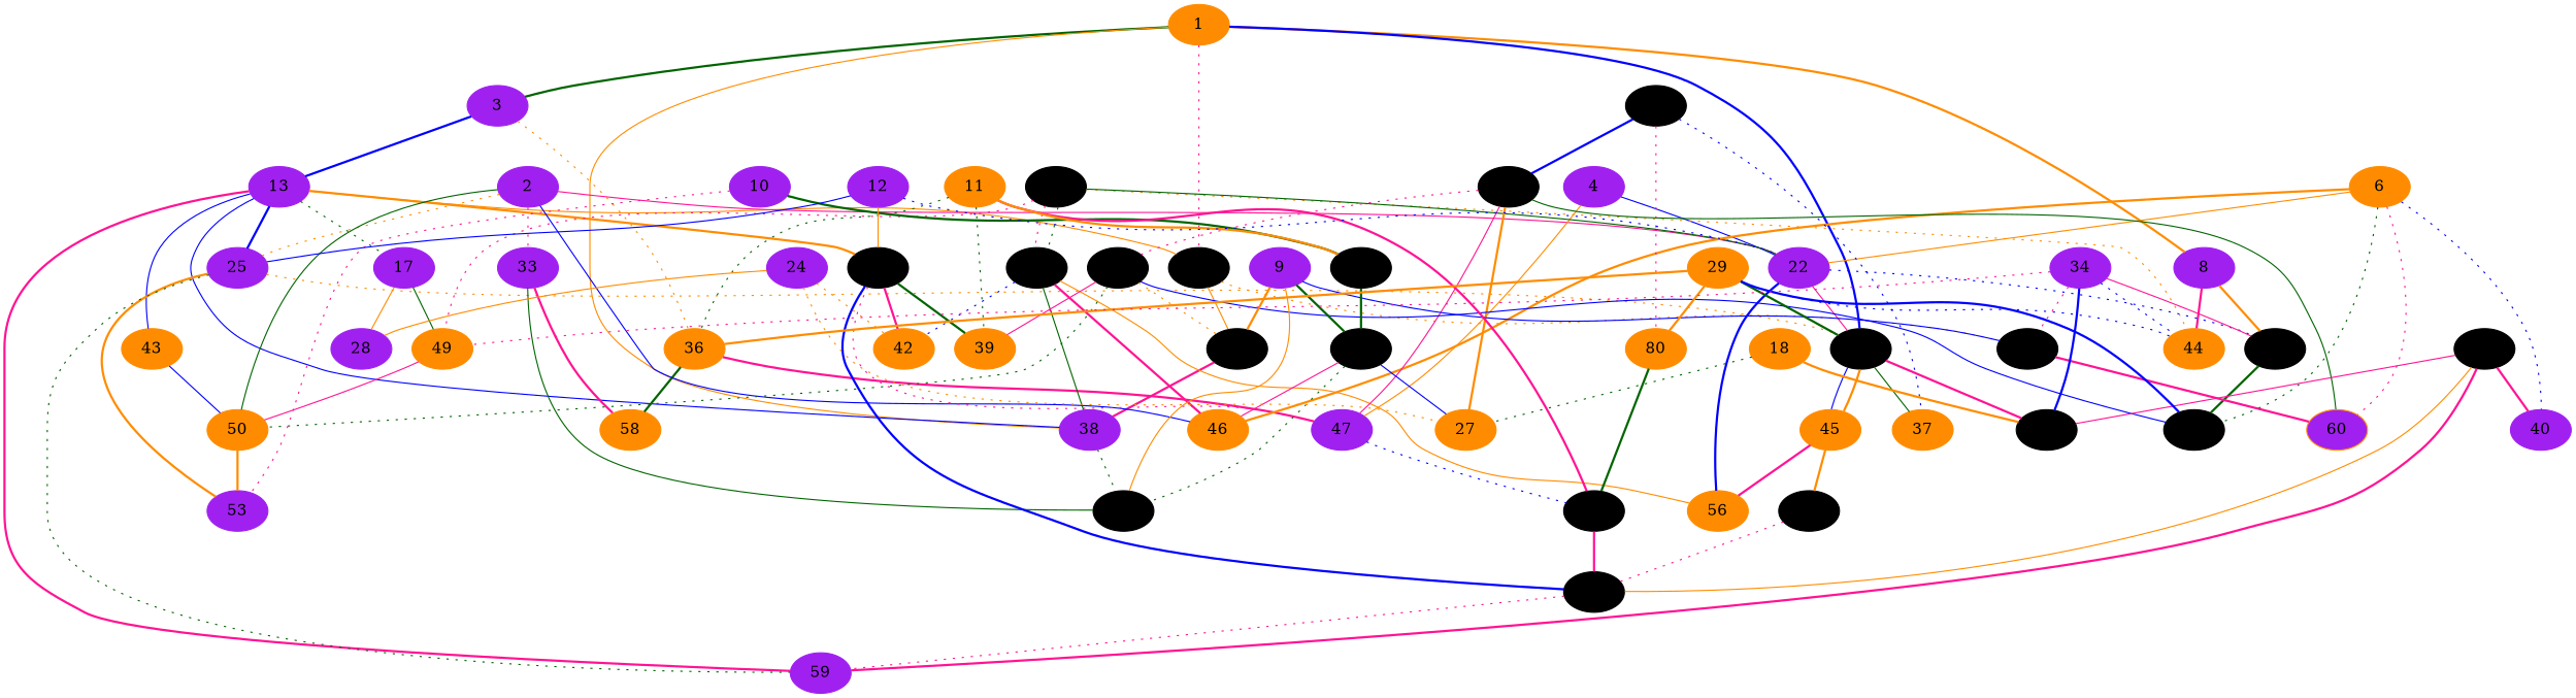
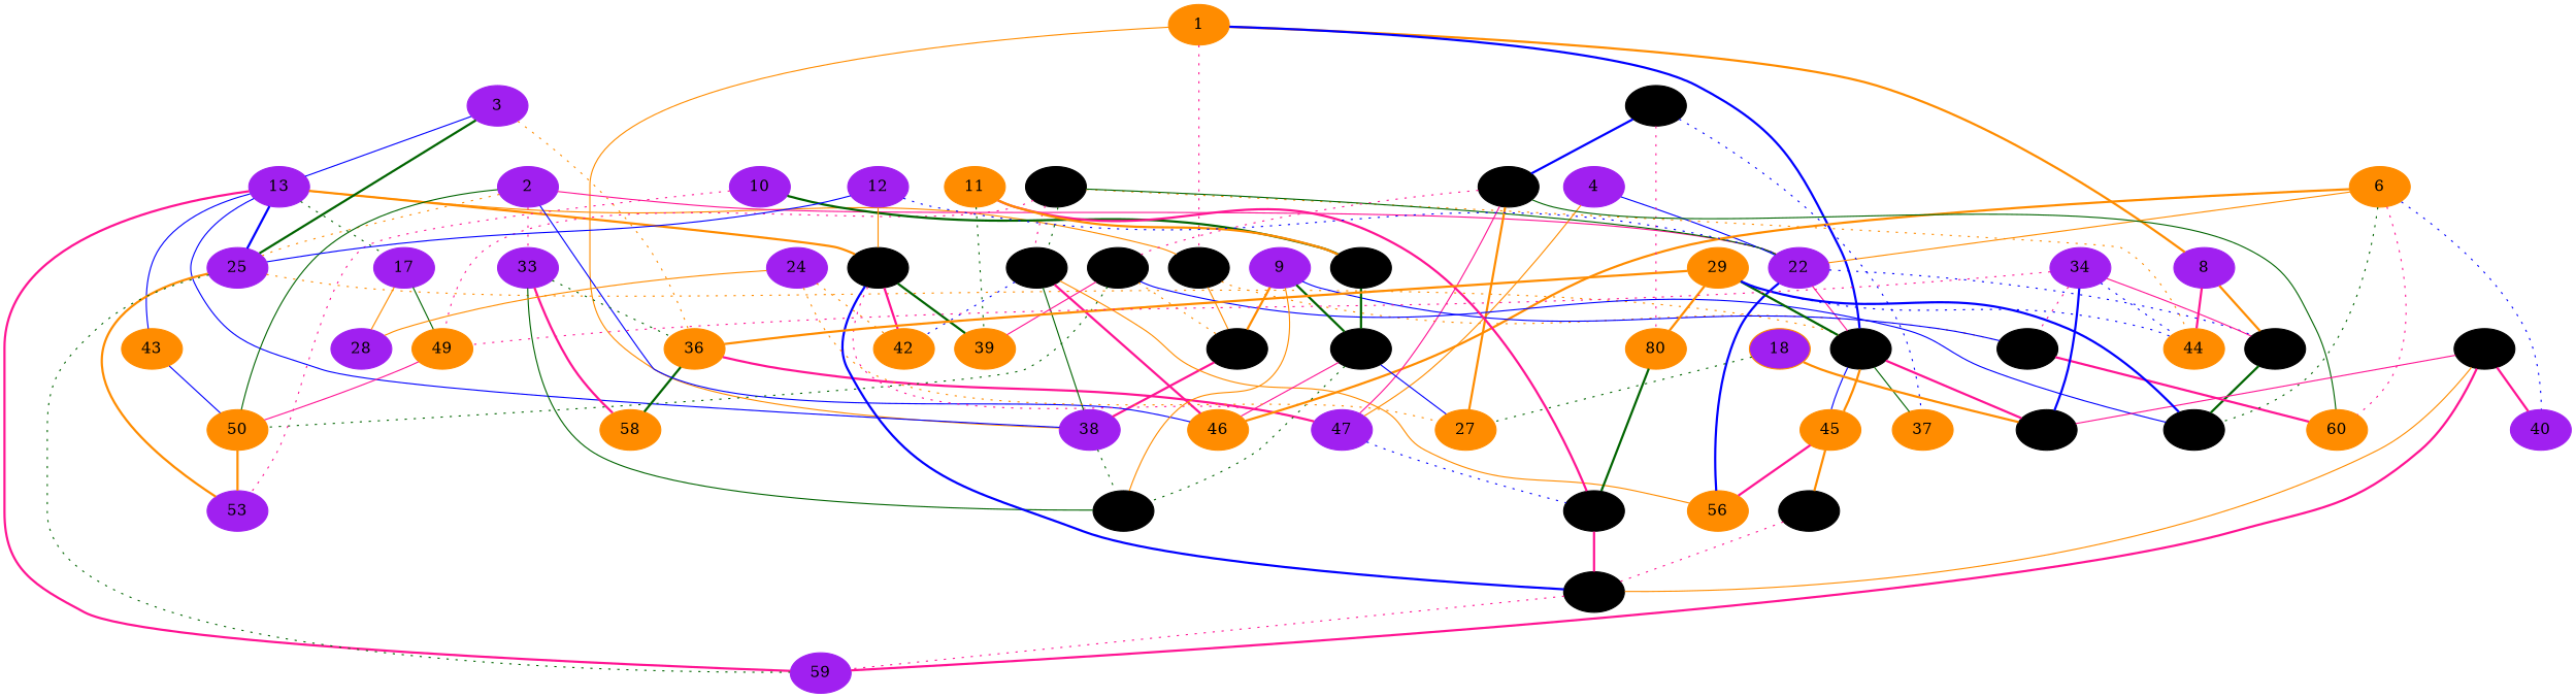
  graph {
    node [color=purple style=filled]
    edge [color=deeppink style=bold]
    3
    1 [color=darkorange]
    8
    21 [color=black]
    31 [color=black]
    38
    13
    36 [color=darkorange]
    44 [color=darkorange]
    35 [color=black]
    32 [color=black]
    41 [color=black]
    37 [color=darkorange]
    57 [color=black]
    45 [color=darkorange]
    55 [color=black]
    2
    25
    33
    46 [color=darkorange]
    50 [color=darkorange]
    22
    4
    47
    53
    59
    58 [color=darkorange]
    14 [color=black]
    17
    43 [color=darkorange]
    56 [color=darkorange]
    51 [color=black]
    5 [color=black]
    26 [color=black]
    49 [color=darkorange]
    42 [color=darkorange]
    6 [color=darkorange]
    40
    54 [color=black]
-   60 [color=darkorange fillcolor=purple]
+   60 [color=darkorange]
    7 [color=black]
    15 [color=black]
    n43 [color=darkorange label=80]
    16 [color=black]
    27 [color=darkorange]
    9
    20 [color=black]
    10
    19 [color=black]
    11 [color=darkorange]
    39 [color=darkorange]
    52 [color=black]
    12
    28
-   18 [color=darkorange]
+   18 [color=darkorange fillcolor=purple]
    23 [color=black]
    24
    29 [color=darkorange]
    48 [color=black]
    34
-   3 -- 13 [color=blue]
+   3 -- 13 [color=blue style=solid]
    3 -- 36 [color=darkorange style=dotted]
-   1 -- 3 [color=darkgreen]
+   25 -- 3 [color=darkgreen]
    1 -- 8 [color=darkorange]
    1 -- 21 [style=dotted]
    1 -- 31 [color=blue]
    1 -- 38 [color=darkorange style=solid]
    8 -- 44
    8 -- 35 [color=darkorange]
    21 -- 32 [color=darkorange style=solid]
    21 -- 41 [color=darkorange style=dotted]
    31 -- 37 [color=darkgreen style=solid]
    31 -- 57
    31 -- 45 [color=blue style=solid]
    31 -- 45 [color=darkorange]
    38 -- 55 [color=darkgreen style=dotted]
    13 -- 21 [color=darkorange style=solid]
    13 -- 38 [color=blue style=solid]
    13 -- 25 [color=blue]
    13 -- 59
    13 -- 14 [color=darkorange]
    13 -- 17 [color=darkgreen style=dotted]
    13 -- 43 [color=blue style=solid]
    36 -- 47
    36 -- 58 [color=darkgreen]
    35 -- 54 [color=darkgreen]
    32 -- 38
    41 -- 60
    45 -- 56
    45 -- 48 [color=darkorange]
    2 -- 25 [color=darkorange style=dotted]
    2 -- 33 [style=dotted]
    2 -- 46 [color=blue style=solid]
    2 -- 50 [color=darkgreen style=solid]
    2 -- 22 [style=solid]
    25 -- 31 [color=darkorange style=dotted]
    25 -- 53 [color=darkorange]
    25 -- 59 [color=darkgreen style=dotted]
-   11 -- 36 [color=darkgreen style=dotted]
+   33 -- 36 [color=darkgreen style=dotted]
    33 -- 55 [color=darkgreen style=solid]
    33 -- 58
    50 -- 53 [color=darkorange]
    22 -- 31 [style=solid]
    22 -- 35 [color=blue style=dotted]
    22 -- 56 [color=blue]
    4 -- 22 [color=blue style=solid]
    4 -- 47 [color=darkorange style=solid]
    47 -- 51 [color=blue style=dotted]
    14 -- 47 [style=dotted]
    14 -- 42
    14 -- 39 [color=darkgreen]
    14 -- 52 [color=blue]
    17 -- 49 [color=darkgreen style=solid]
    17 -- 28 [color=darkorange style=solid]
    43 -- 50 [color=blue style=solid]
    51 -- 52
    5 -- 44 [color=darkorange style=dotted]
    5 -- 22 [color=darkgreen style=solid]
    5 -- 26 [style=dotted]
    5 -- 26 [color=darkgreen style=dotted]
    5 -- 49 [style=dotted]
    26 -- 38 [color=darkgreen style=solid]
    26 -- 46
    26 -- 56 [color=darkorange style=solid]
    26 -- 42 [color=blue style=dotted]
    49 -- 50 [style=solid]
    6 -- 46 [color=darkorange]
    6 -- 22 [color=darkorange style=solid]
    6 -- 40 [color=blue style=dotted]
    6 -- 54 [color=darkgreen style=dotted]
    6 -- 60 [style=dotted]
    7 -- 37 [color=blue style=dotted]
    7 -- 15 [color=blue]
    7 -- n43 [style=dotted]
    15 -- 47 [style=solid]
    15 -- 60 [color=darkgreen style=solid]
    15 -- 16 [style=dotted]
    15 -- 27 [color=darkorange]
    n43 -- 51 [color=darkgreen]
    16 -- 32 [color=darkorange style=dotted]
    16 -- 50 [color=darkgreen style=dotted]
    16 -- 54 [color=blue style=solid]
    16 -- 39 [style=solid]
    9 -- 32 [color=darkorange]
    9 -- 41 [color=blue style=solid]
    9 -- 55 [color=darkorange style=solid]
    9 -- 20 [color=darkgreen]
    20 -- 55 [color=darkgreen style=dotted]
    20 -- 46 [style=solid]
    20 -- 27 [color=blue style=solid]
    10 -- 53 [style=dotted]
    10 -- 19 [color=darkgreen]
    19 -- 20 [color=darkgreen]
    11 -- 51
    11 -- 19 [color=darkorange]
    11 -- 39 [color=darkgreen style=dotted]
    52 -- 59 [style=dotted]
    12 -- 25 [color=blue style=solid]
    12 -- 22 [color=blue style=dotted]
    12 -- 14 [color=darkorange style=solid]
    18 -- 57 [color=darkorange]
    18 -- 27 [color=darkgreen style=dotted]
    23 -- 57 [style=solid]
    23 -- 59
    23 -- 40
    23 -- 52 [color=darkorange style=solid]
    24 -- 42 [color=darkorange style=dotted]
    24 -- 27 [color=darkorange style=dotted]
    24 -- 28 [color=darkorange style=solid]
    29 -- 31 [color=darkgreen]
    29 -- 36 [color=darkorange]
    29 -- 44 [color=blue style=dotted]
    29 -- 54 [color=blue]
    29 -- n43 [color=darkorange]
    48 -- 52 [style=dotted]
    34 -- 44 [color=blue style=dotted]
    34 -- 35 [style=solid]
    34 -- 41 [style=dotted]
    34 -- 57 [color=blue]
    34 -- 49 [style=dotted]
  }
